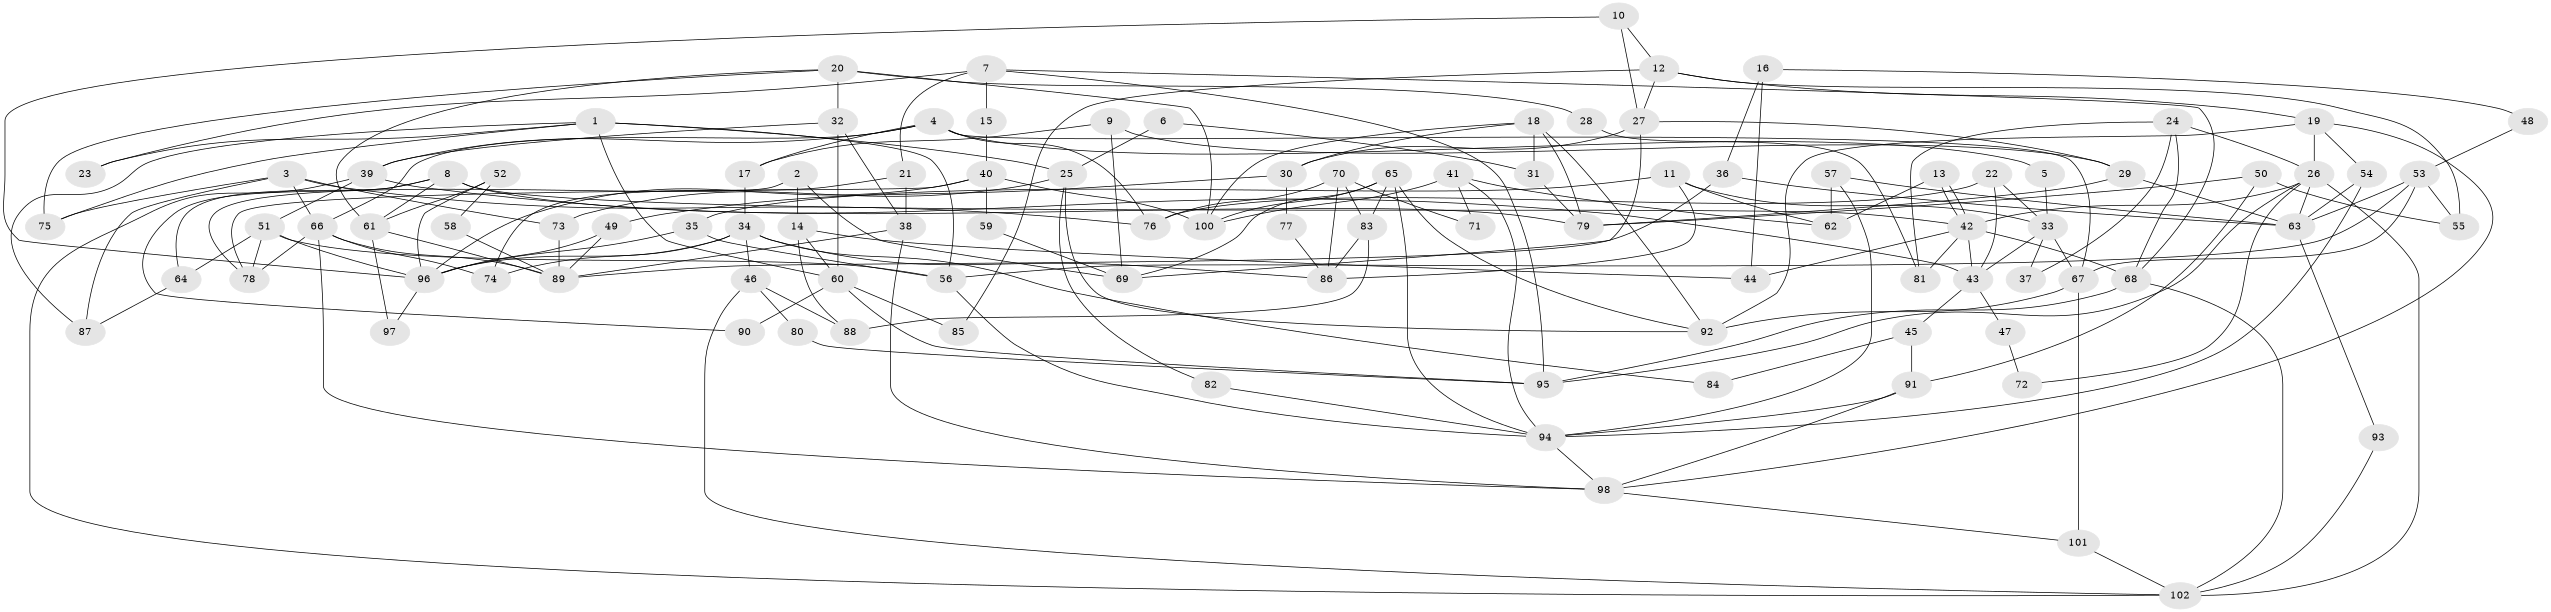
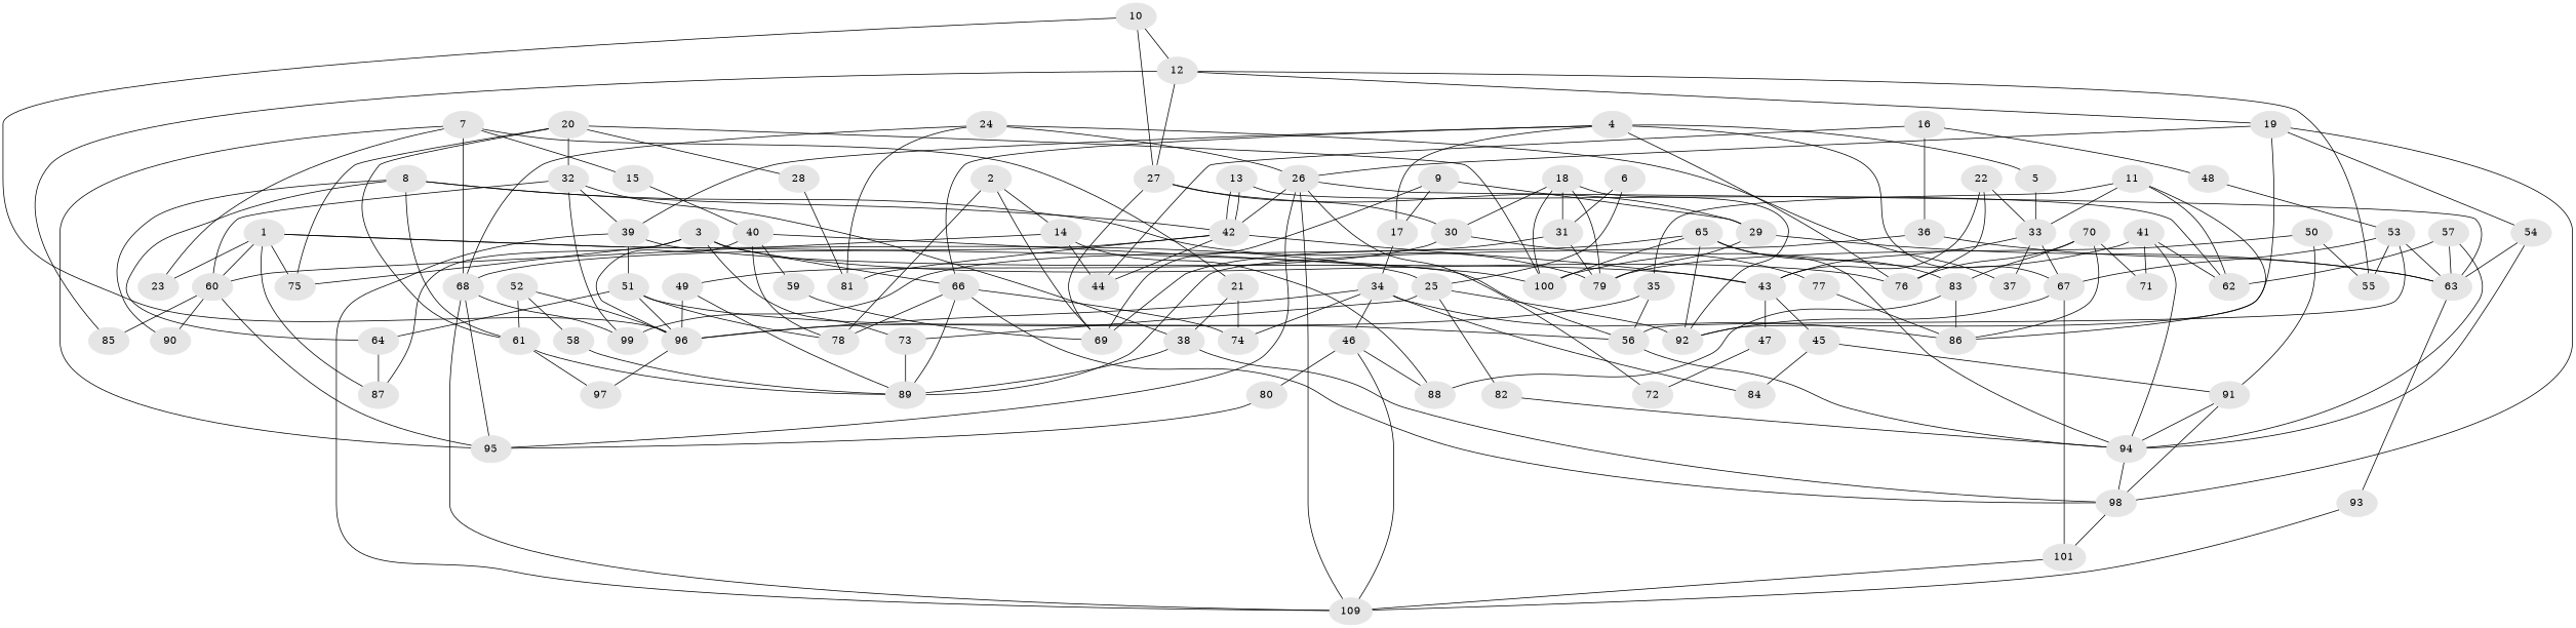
  graph {
    node [color=gray90 style=filled]
    1
    23
    25
    56
    60
    75
    87
    73
    92
    82
    94
    95
    90
    85
    2
    14
    69
    78
    44
    88
    3
    66
    76
    98
    74
    89
    4
    5
    17
    39
    67
    33
    34
    43
-   102
+   102 [label=109]
    51
    101
    37
    6
    31
    79
+   99
    7
    15
    21
    68
    40
    38
    8
    42
    61
    64
    81
    97
    9
    29
    63
    10
    12
    27
    96
    19
    55
    30
    11
    35
    62
    86
    26
    54
    13
    100
    59
    16
    36
    48
    53
    46
    84
    18
    49
    77
    72
    20
    28
    32
    22
    47
    45
    24
    93
    80
    41
    71
    91
    50
    52
    58
    57
    65
    83
    70
    1 -- 23
    1 -- 25
    1 -- 56
    1 -- 60
    1 -- 75
    1 -- 87
    25 -- 73
    25 -- 92
    25 -- 82
    56 -- 94
    60 -- 95
    60 -- 90
    60 -- 85
    73 -- 89
    82 -- 94
    94 -- 98
    2 -- 14
    2 -- 69
    2 -- 78
    14 -- 60
    14 -- 44
    14 -- 88
    3 -- 75
    3 -- 87
    3 -- 73
    3 -- 66
    3 -- 76
    66 -- 78
    66 -- 98
    66 -- 74
    66 -- 89
    98 -- 101
    4 -- 66
    4 -- 76
    4 -- 5
    4 -- 17
    4 -- 39
    4 -- 67
    5 -- 33
    17 -- 34
    39 -- 43
    39 -- 102
    39 -- 51
    67 -- 92
    67 -- 101
    33 -- 67
    33 -- 43
    33 -- 37
    34 -- 74
    34 -- 96
    34 -- 86
    34 -- 46
    34 -- 84
    43 -- 47
    43 -- 45
    51 -- 56
    51 -- 78
    51 -- 64
    51 -- 96
    101 -- 102
    6 -- 25
    6 -- 31
    31 -- 79
+   31 -- 99
    7 -- 23
    7 -- 95
    7 -- 15
    7 -- 21
    7 -- 68
    15 -- 40
    21 -- 74
    21 -- 38
    68 -- 95
    68 -- 102
+   68 -- 99
    40 -- 78
    40 -- 96
    40 -- 100
    40 -- 59
    38 -- 98
    38 -- 89
    8 -- 90
    8 -- 79
    8 -- 42
    8 -- 61
    8 -- 64
    42 -- 44
    42 -- 43
    42 -- 68
    42 -- 81
    61 -- 89
    61 -- 97
    64 -- 87
    9 -- 69
    9 -- 17
    9 -- 29
    29 -- 79
    29 -- 63
    63 -- 93
    10 -- 12
    10 -- 27
    10 -- 96
    12 -- 85
    12 -- 27
    12 -- 19
    12 -- 55
    27 -- 69
    27 -- 29
    27 -- 30
    96 -- 97
    19 -- 92
    19 -- 98
    19 -- 26
    19 -- 54
    30 -- 49
    30 -- 77
    11 -- 33
    11 -- 35
    11 -- 62
    11 -- 86
    35 -- 56
    35 -- 96
    26 -- 95
    26 -- 102
    26 -- 42
    26 -- 63
    26 -- 72
    54 -- 94
    54 -- 63
    13 -- 42
    13 -- 42
    13 -- 62
    59 -- 69
    16 -- 44
    16 -- 36
    16 -- 48
    36 -- 89
    36 -- 63
    48 -- 53
    53 -- 56
    53 -- 67
    53 -- 63
    53 -- 55
    46 -- 88
    46 -- 102
    46 -- 80
    18 -- 92
    18 -- 31
    18 -- 79
    18 -- 30
    18 -- 100
    49 -- 89
    49 -- 96
    77 -- 86
    20 -- 75
    20 -- 61
    20 -- 100
    20 -- 28
    20 -- 32
    28 -- 81
    32 -- 60
    32 -- 39
+   32 -- 99
    32 -- 38
    22 -- 76
    22 -- 33
    22 -- 43
    47 -- 72
    45 -- 84
    45 -- 91
    24 -- 37
    24 -- 68
    24 -- 81
    24 -- 26
    93 -- 102
    80 -- 95
    41 -- 94
    41 -- 62
    41 -- 100
    41 -- 71
    91 -- 94
    91 -- 98
    50 -- 79
    50 -- 55
    50 -- 91
    52 -- 61
    52 -- 96
    52 -- 58
    58 -- 89
    57 -- 94
    57 -- 63
    57 -- 62
    65 -- 92
    65 -- 94
    65 -- 69
    65 -- 100
    65 -- 83
    83 -- 88
    83 -- 86
    70 -- 76
    70 -- 86
    70 -- 71
    70 -- 83
  }
